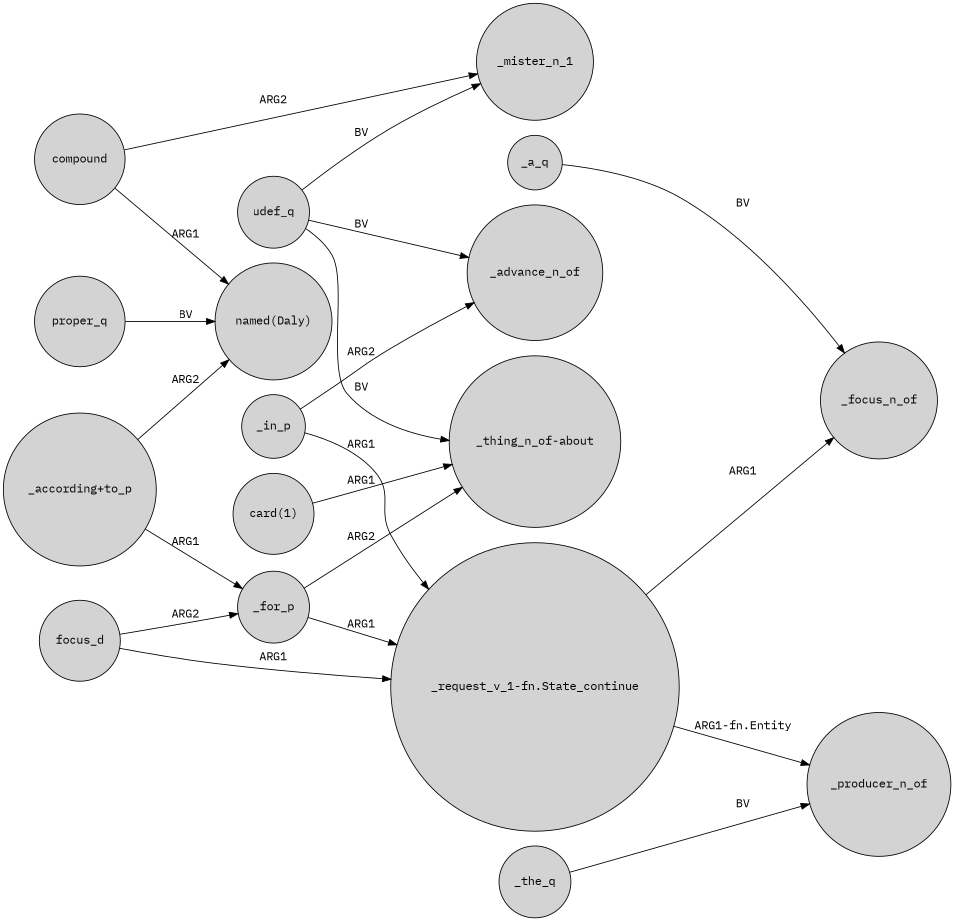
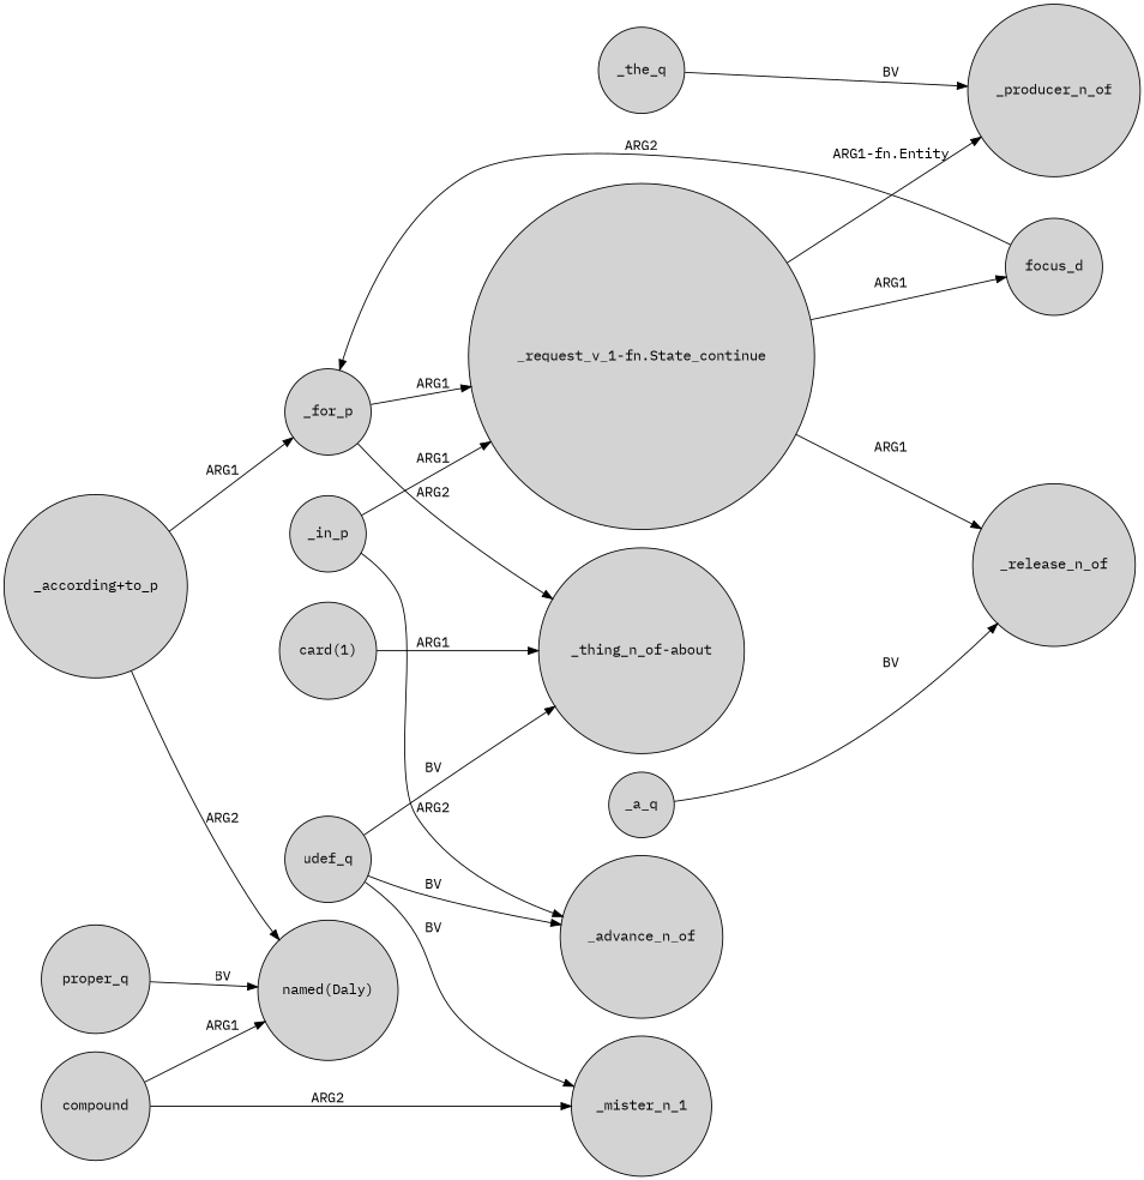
  digraph {
    fontname="IBM Plex Mono"
    rankdir=LR
    node [fontname="IBM Plex Mono" shape=circle style=filled]
    edge [fontname="IBM Plex Mono"]
    compound
    _mister_n_1
    "named(Daly)"
    _for_p
    "_thing_n_of-about"
    "_request_v_1-fn.State_continue"
-   _release_n_of [label=_focus_n_of]
+   _release_n_of
    _producer_n_of
    focus_d
    "_according+to_p"
    proper_q
    udef_q
    _advance_n_of
    _a_q
    _the_q
    "card(1)"
    _in_p
    compound -> _mister_n_1 [label=ARG2]
    compound -> "named(Daly)" [label=ARG1]
    _for_p -> "_thing_n_of-about" [label=ARG2]
    _for_p -> "_request_v_1-fn.State_continue" [label=ARG1]
    "_request_v_1-fn.State_continue" -> _release_n_of [label=ARG1]
    "_request_v_1-fn.State_continue" -> _producer_n_of [label="ARG1-fn.Entity"]
    focus_d -> _for_p [label=ARG2]
-   focus_d -> "_request_v_1-fn.State_continue" [label=ARG1]
+   "_request_v_1-fn.State_continue" -> focus_d [label=ARG1]
    "_according+to_p" -> "named(Daly)" [label=ARG2]
    "_according+to_p" -> _for_p [label=ARG1]
    proper_q -> "named(Daly)" [label=BV]
    udef_q -> _mister_n_1 [label=BV]
    udef_q -> "_thing_n_of-about" [label=BV]
    udef_q -> _advance_n_of [label=BV]
    _a_q -> _release_n_of [label=BV]
    _the_q -> _producer_n_of [label=BV]
    "card(1)" -> "_thing_n_of-about" [label=ARG1]
    _in_p -> "_request_v_1-fn.State_continue" [label=ARG1]
    _in_p -> _advance_n_of [label=ARG2]
  }
